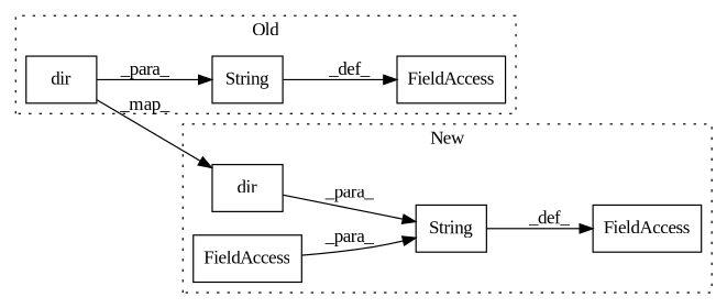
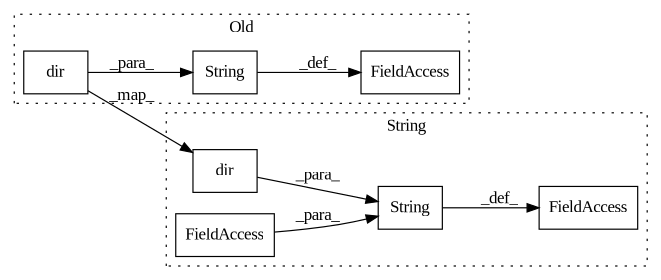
  digraph {
    rankdir=LR
    fontname="Liberation Serif"
    node [a=32 l="4,1" shape=box fontname="Liberation Serif"]
    edge [fontname="Liberation Serif"]
    n1 [label=dir s="1230,1236"]
    n2 [l="7,1" label=String s="1223,1237"]
    n3 [a=22 l=7 label=FieldAccess s=1215]
    n4 [label=dir s="1228,1234"]
    n5 [a=22 l=7 label=FieldAccess s=1280]
    n6 [l="7,1" label=String s="1288,1307"]
    n7 [a=22 l=12 label=FieldAccess s=1295]
    subgraph cluster_1 {
      label=Old
      style=dotted
      n1
      n2
      n3
    }
    subgraph cluster_2 {
-     label=New
+     label=String
      style=dotted
      n4
      n5
      n6
      n7
    }
    n1 -> n2 [label=_para_]
    n1 -> n4 [label=_map_]
    n2 -> n3 [label=_def_]
    n4 -> n6 [label=_para_]
    n6 -> n5 [label=_def_]
    n7 -> n6 [label=_para_]
  }
